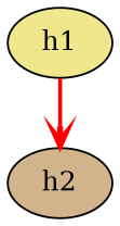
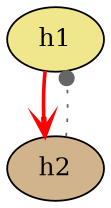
  digraph {
    node [type=host style=filled]
    edge [cost=1 dst_port=0 sport=0]
    h1 [ip="10.0.0.1" mac="1:1:1:1:1:1" fillcolor=khaki]
    h2 [ip="10.0.0.2" mac="2:2:2:2:2:2" fillcolor=tan]
    h1 -> h2 [color=red style=bold arrowhead=vee]
+   h2 -> h1 [color=gray40 style=dotted arrowhead=dot]
  }
